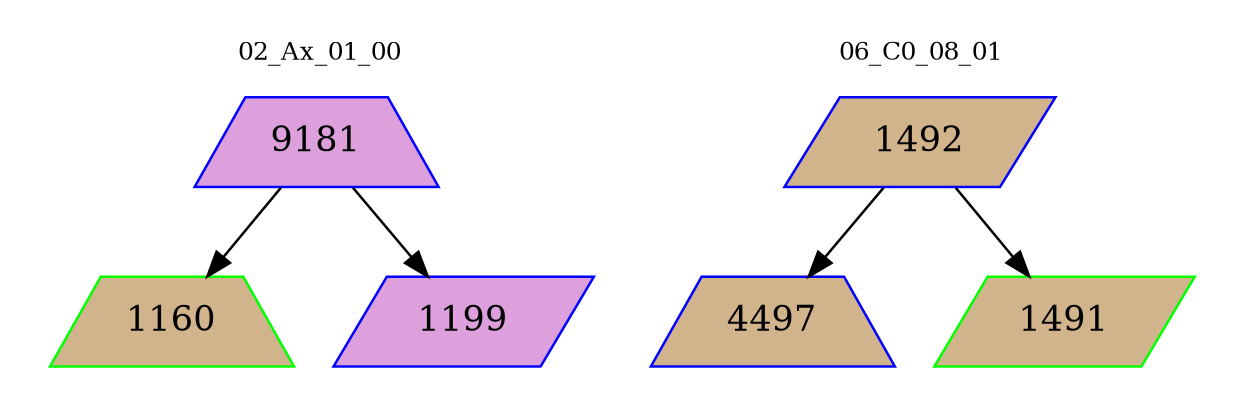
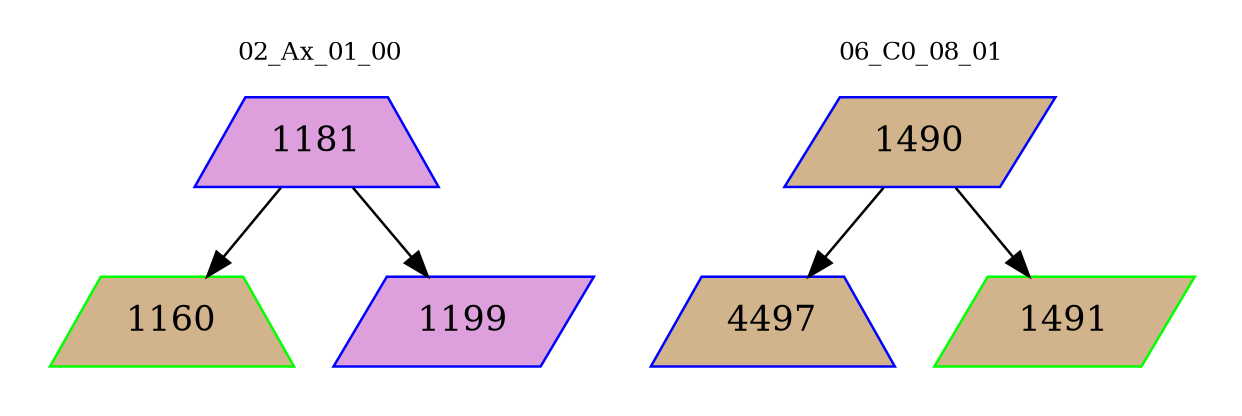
  digraph {
    node [color=blue fillcolor=tan shape=trapezium style=filled]
    edge [color=black]
-   n1 [fillcolor=plum label=9181]
+   n1 [fillcolor=plum label=1181]
    n2 [color=green label=1160]
    n3 [fillcolor=plum label=1199 shape=parallelogram]
-   n4 [label=1492 shape=parallelogram]
+   n4 [label=1490 shape=parallelogram]
    n5 [label=4497]
    n6 [color=green label=1491 shape=parallelogram]
    subgraph cluster_1 {
      color=white
      fontsize=10
      label="02_Ax_01_00"
      n1
      n2
      n3
    }
    subgraph cluster_2 {
      color=white
      fontsize=10
      label="06_C0_08_01"
      n4
      n5
      n6
    }
    n1 -> n2
    n1 -> n3
    n4 -> n5
    n4 -> n6
  }
